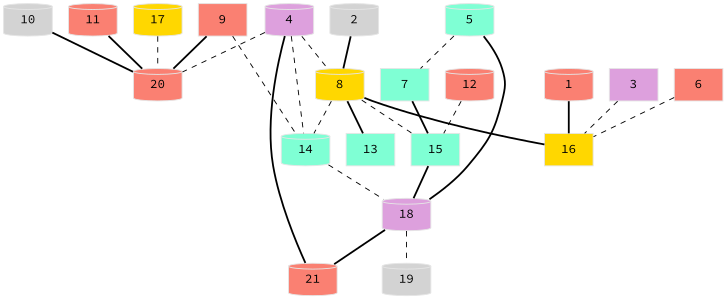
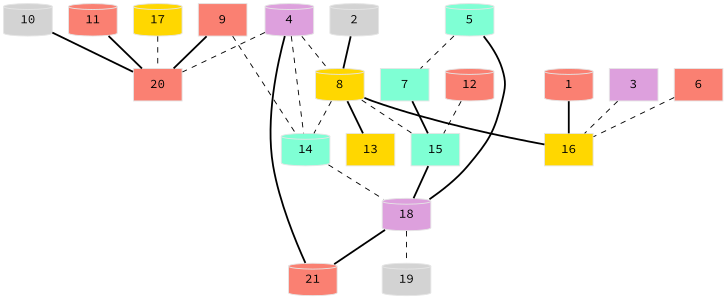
  graph {
    fontname="Source Code Pro"
    node [color=gray90 fillcolor=salmon fontname="Source Code Pro" shape=cylinder style=filled]
    edge [fontname="Source Code Pro" style=dashed weight=1.0]
    16 [fillcolor=gold shape=box]
    1
    2 [fillcolor=lightgrey]
    8 [fillcolor=gold]
    14 [fillcolor=aquamarine]
    15 [fillcolor=aquamarine shape=box]
-   13 [fillcolor=aquamarine shape=box]
+   13 [fillcolor=gold shape=box]
    3 [fillcolor=plum shape=box]
    4 [fillcolor=plum]
-   20
+   20 [shape=box]
    21
    18 [fillcolor=plum]
    5 [fillcolor=aquamarine]
    7 [fillcolor=aquamarine shape=box]
    19 [fillcolor=lightgrey]
    6 [shape=box]
    9 [shape=box]
    10 [fillcolor=lightgrey]
    11
    12
    17 [fillcolor=gold]
    1 -- 16 [style=bold]
    2 -- 8 [style=bold]
    8 -- 16 [style=bold weight=2.0]
    8 -- 14
    8 -- 15
    8 -- 13 [style=bold]
    14 -- 18
    15 -- 18 [style=bold]
    3 -- 16
    4 -- 8 [weight=2.0]
    4 -- 14
    4 -- 20
    4 -- 21 [style=bold]
    18 -- 21 [style=bold]
    18 -- 19
    5 -- 18 [style=bold]
    5 -- 7
    7 -- 15 [style=bold]
    6 -- 16
    9 -- 14
    9 -- 20 [style=bold]
    10 -- 20 [style=bold]
    11 -- 20 [style=bold]
    12 -- 15
    17 -- 20
  }
